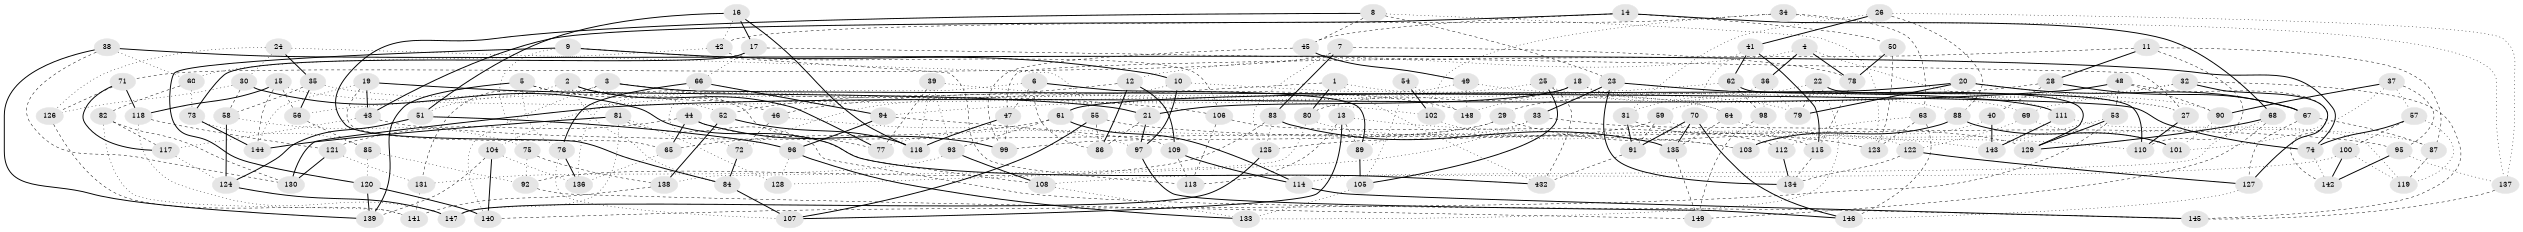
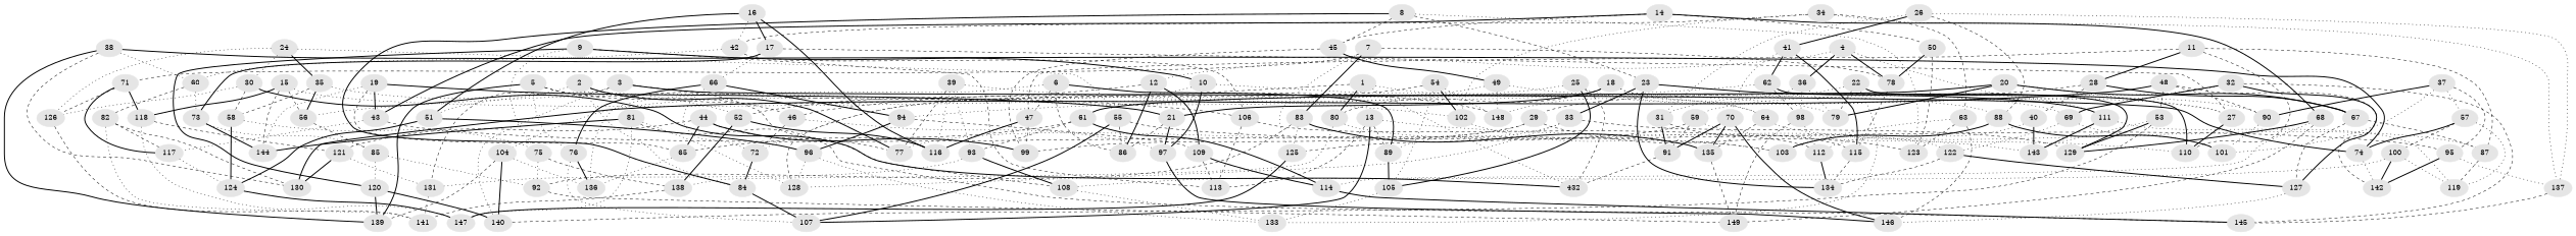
  graph {
    node [color=gray90 style=filled]
    edge [style=dotted]
    1
    46
    79
    80
    n5 [label=432]
    97
    72
    138
    122
    2
    51
    77
    84
    148
    96
    124
    107
    3
    74
    106
    131
    140
    142
    113
    112
    141
    4
    12
    36
    78
    111
    86
    52
    109
    98
    115
    143
    119
    5
    76
    108
    139
    136
    133
    6
    47
    89
    116
    99
    105
    7
    71
    83
    125
    118
    126
    117
    135
    92
    147
    8
    23
    45
    123
    33
    134
    49
    9
    10
    75
    120
    64
    104
    87
    146
    11
    28
    110
    67
    29
    40
    114
    13
    14
    43
    50
    68
    103
    129
    149
    15
    56
    88
    144
    85
    101
    121
    16
    17
    42
    27
    66
    73
    60
    94
    18
    21
    90
    19
    65
    20
    61
    93
    127
    22
    31
    91
    128
    24
    30
    35
    55
    58
    95
    25
    26
    41
    137
    62
    70
    145
    32
    59
    69
    34
    63
    102
    37
    57
    100
    38
    130
    82
    39
    44
    48
    53
    54
    81
    1 -- 46 [style=dashed]
    1 -- 79
    1 -- 80 [style=bold]
    1 -- n5
    46 -- 97
    46 -- 72 [style=dashed]
    80 -- 138
    80 -- 122
    97 -- 146 [style=bold]
    72 -- 84 [style=bold]
    138 -- 141 [style=dashed]
    122 -- 134 [style=dashed]
    122 -- 127 [style=bold]
    2 -- 51
    2 -- 77 [style=bold]
    2 -- 84
    2 -- 148 [style=dashed]
    51 -- 96 [style=bold]
    51 -- 124 [style=bold]
    84 -- 107 [style=bold]
-   96 -- 133 [style=bold]
+   96 -- 133
    96 -- 128
    124 -- 147 [style=bold]
    3 -- 74 [style=bold]
    3 -- 106 [style=dashed]
    3 -- 131 [style=dashed]
    3 -- 140
    74 -- 142
    106 -- 113 [style=dashed]
    106 -- 112 [style=dashed]
    131 -- 141
    112 -- 134 [style=bold]
    4 -- 12
    4 -- 36 [style=bold]
    4 -- 78 [style=bold]
    4 -- 111
    12 -- 86 [style=bold]
    12 -- 52 [style=dashed]
    12 -- 109 [style=bold]
    36 -- 79
    36 -- 148
    36 -- 98
    78 -- 115 [style=dashed]
    111 -- 143 [style=bold]
    111 -- 119
    52 -- 138 [style=bold]
    52 -- 116 [style=bold]
    109 -- 113 [style=dashed]
    109 -- 114 [style=bold]
    98 -- 112
    98 -- 149 [style=dashed]
    115 -- 134 [style=dashed]
    5 -- 46 [style=dashed]
    5 -- 76
    5 -- 108 [style=dashed]
    5 -- 139 [style=bold]
    76 -- 107
    76 -- 136 [style=bold]
    108 -- 133
    6 -- 86 [style=dashed]
    6 -- 136
    6 -- 47 [style=dashed]
    6 -- 89 [style=bold]
    47 -- 116 [style=bold]
    47 -- 99 [style=dashed]
    89 -- 105 [style=bold]
    105 -- 133
    7 -- 78 [style=dashed]
    7 -- 71 [style=dashed]
    7 -- 83 [style=bold]
    7 -- 125
    71 -- 118 [style=bold]
    71 -- 126 [style=dashed]
    71 -- 117 [style=bold]
    83 -- 125
    83 -- 135 [style=bold]
    83 -- 92 [style=dashed]
    125 -- 147 [style=bold]
    118 -- 147
    118 -- 121 [style=dashed]
    126 -- 141 [style=dashed]
    117 -- 124
    135 -- 149 [style=dashed]
    92 -- 149 [style=dashed]
    8 -- 84 [style=bold]
    8 -- 23 [style=dashed]
    8 -- 45 [style=dashed]
    8 -- 123
    23 -- 111 [style=bold]
    23 -- 33 [style=bold]
    23 -- 134 [style=bold]
    45 -- 99 [style=dashed]
    45 -- 49 [style=bold]
    33 -- 89
    33 -- 129 [style=dashed]
    33 -- 128
    49 -- 72
    49 -- 148
    49 -- 69
    9 -- 113 [style=dashed]
    9 -- 10 [style=bold]
    9 -- 75
    9 -- 120 [style=bold]
    10 -- 97 [style=bold]
    10 -- 64
    10 -- 104
    75 -- 138 [style=dashed]
    75 -- 92
    120 -- 140 [style=bold]
    120 -- 139 [style=bold]
    64 -- 135 [style=dashed]
    64 -- 87
    104 -- 140 [style=bold]
    104 -- 139 [style=dashed]
    104 -- 136
    87 -- 119 [style=dashed]
    11 -- 47 [style=dashed]
    11 -- 87 [style=dashed]
    11 -- 28 [style=bold]
    11 -- 110 [style=dashed]
    28 -- 67 [style=bold]
    28 -- 29 [style=dashed]
    28 -- 40 [style=dashed]
    67 -- 87 [style=dashed]
    67 -- 127 [style=dashed]
    29 -- 77
    29 -- 99 [style=dashed]
    29 -- 123 [style=dashed]
    40 -- 112
    40 -- 143 [style=bold]
    114 -- 145 [style=bold]
    13 -- 107 [style=bold]
    13 -- 113 [style=dashed]
    13 -- 143
    13 -- 89 [style=dashed]
    14 -- 45 [style=dashed]
    14 -- 43 [style=bold]
    14 -- 50 [style=dashed]
    14 -- 68 [style=bold]
    43 -- 117
    43 -- 103 [style=dashed]
    50 -- 78 [style=bold]
    50 -- 123 [style=dashed]
    68 -- 114
    68 -- 129 [style=bold]
    68 -- 149 [style=dashed]
    15 -- 118 [style=bold]
    15 -- 56 [style=dashed]
    15 -- 88
    15 -- 144 [style=dashed]
    56 -- 85 [style=dashed]
    88 -- 103 [style=bold]
    88 -- 101 [style=bold]
    85 -- 92
    85 -- 120
    121 -- 131
    121 -- 130 [style=bold]
    16 -- 51 [style=bold]
    16 -- 116 [style=bold]
    16 -- 17 [style=bold]
    16 -- 42
    17 -- 27 [style=dashed]
    17 -- 66
    17 -- 73 [style=bold]
    42 -- 106 [style=dashed]
    42 -- 60
    27 -- 110 [style=bold]
    66 -- 72
    66 -- 76 [style=bold]
    66 -- 94 [style=bold]
    73 -- 144 [style=bold]
    73 -- 85
    60 -- 73
    60 -- 82 [style=dashed]
    94 -- 96 [style=bold]
    94 -- 109 [style=dashed]
    18 -- 80 [style=dashed]
    18 -- 64
    18 -- 21 [style=bold]
    18 -- 90
    21 -- 97 [style=bold]
    21 -- 86 [style=dashed]
    90 -- 101
    19 -- 43 [style=bold]
    19 -- 144
    19 -- 21 [style=bold]
    19 -- 65 [style=dashed]
    65 -- 136
    20 -- 79 [style=bold]
    20 -- 67 [style=bold]
    20 -- 27
    20 -- 61 [style=bold]
    61 -- 114 [style=bold]
    61 -- 65 [style=dashed]
    61 -- 93 [style=dashed]
    93 -- 131
    93 -- 108 [style=bold]
    127 -- 146
    22 -- 79 [style=dashed]
    22 -- 133
    22 -- 110 [style=bold]
    22 -- 31
    31 -- 115 [style=dashed]
    31 -- 91 [style=bold]
    91 -- n5 [style=dashed]
    24 -- 126
    24 -- 30
    24 -- 35 [style=bold]
    24 -- 55
    30 -- n5 [style=bold]
    30 -- 126
    30 -- 58 [style=dashed]
    35 -- 52
    35 -- 56 [style=bold]
    35 -- 58 [style=dashed]
    55 -- 107 [style=bold]
    55 -- 86 [style=dashed]
    55 -- 95 [style=dashed]
    58 -- 124 [style=bold]
    58 -- 75
    95 -- 142 [style=bold]
    95 -- 137
    25 -- n5 [style=dashed]
    25 -- 105 [style=bold]
    25 -- 56
    25 -- 27
    26 -- 88 [style=dashed]
    26 -- 31
    26 -- 41 [style=bold]
    26 -- 137
    41 -- 115 [style=bold]
    41 -- 62 [style=bold]
    41 -- 70
    137 -- 145 [style=dashed]
    62 -- 98 [style=dashed]
    62 -- 129 [style=bold]
    62 -- 94
    70 -- 135 [style=bold]
    70 -- 146 [style=bold]
    70 -- 91 [style=bold]
    32 -- 127 [style=bold]
    32 -- 145 [style=dashed]
    32 -- 59
-   32 -- 69
+   32 -- 69 [style=bold]
    59 -- 125 [style=dashed]
    59 -- 110
    59 -- 91 [style=dashed]
    69 -- 122
    69 -- 101
    34 -- 42 [style=dashed]
    34 -- 137
    34 -- 63 [style=dashed]
    34 -- 102
    63 -- 123 [style=dashed]
    63 -- 146 [style=dashed]
    63 -- 103
    102 -- 103
    37 -- 101
    37 -- 90 [style=bold]
    37 -- 95 [style=dashed]
    37 -- 57
    57 -- 74 [style=bold]
    57 -- 119
    57 -- 100 [style=dashed]
    100 -- 142 [style=bold]
    100 -- 119
    100 -- 108
    38 -- 74 [style=bold]
    38 -- 139 [style=bold]
    38 -- 60
    38 -- 130 [style=dashed]
    82 -- 141
    82 -- 117 [style=dashed]
    82 -- 130 [style=dashed]
    39 -- 77 [style=dashed]
    39 -- 116
    39 -- 93
    39 -- 102
    44 -- 77 [style=dashed]
    44 -- 99 [style=bold]
    44 -- 121 [style=dashed]
    44 -- 65 [style=bold]
    48 -- 142 [style=dashed]
    48 -- 90 [style=dashed]
    48 -- 130 [style=bold]
    48 -- 53 [style=dashed]
    53 -- 140 [style=dashed]
    53 -- 143
    53 -- 129 [style=bold]
    54 -- 148
    54 -- 105
+   54 -- 128 [style=dashed]
    54 -- 102 [style=bold]
    81 -- 147
    81 -- 144 [style=bold]
    81 -- 128
    81 -- 145 [style=dashed]
  }
